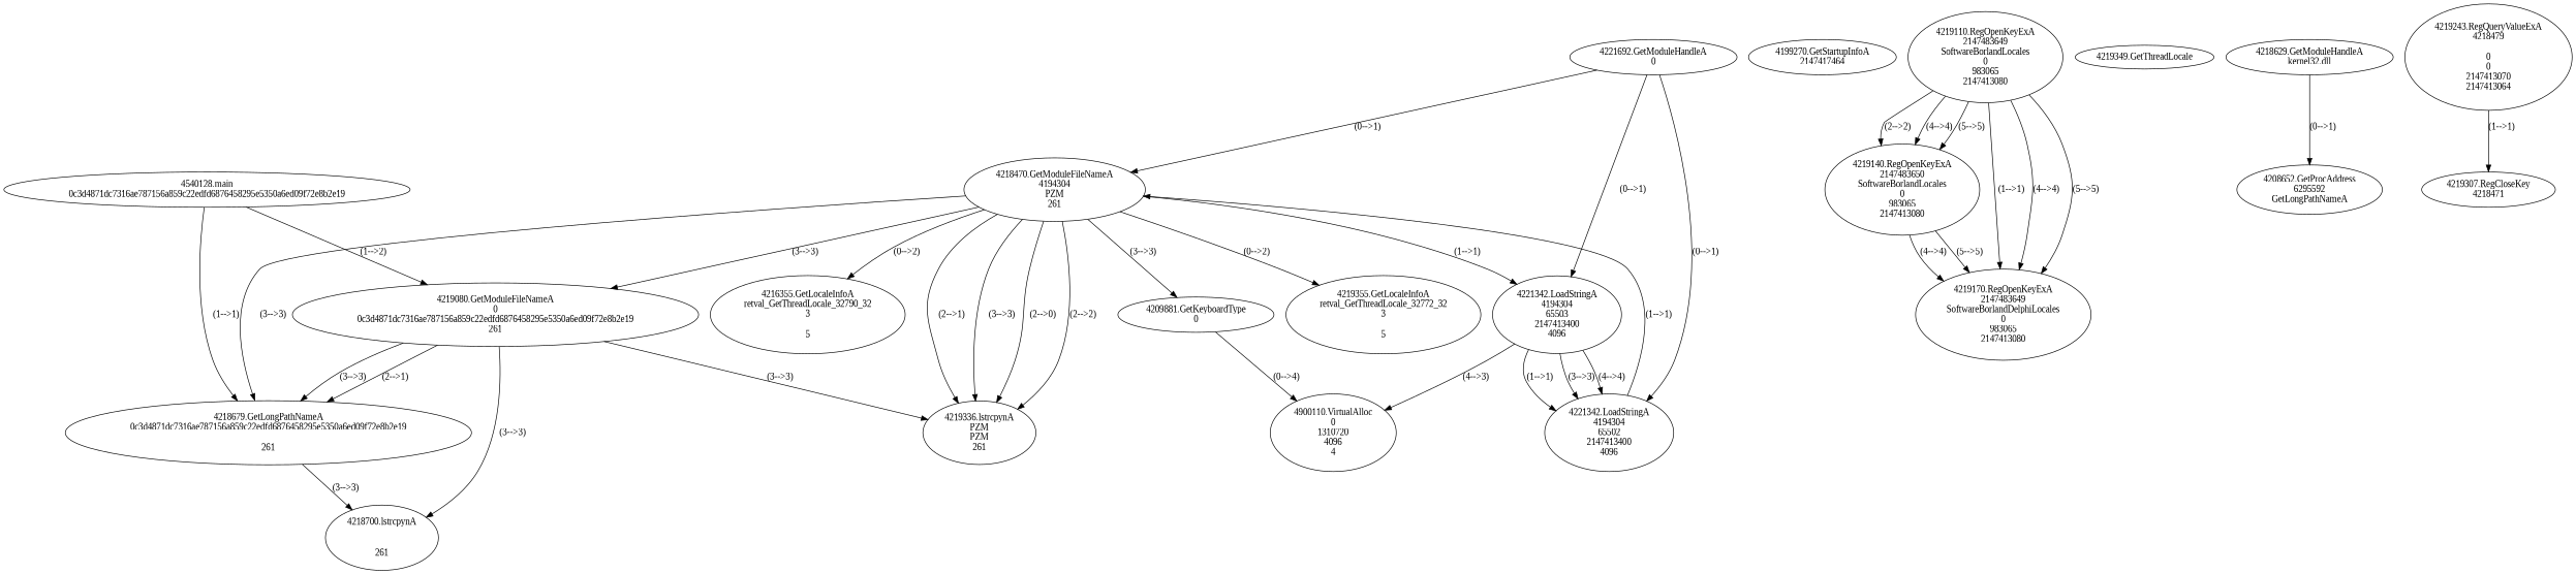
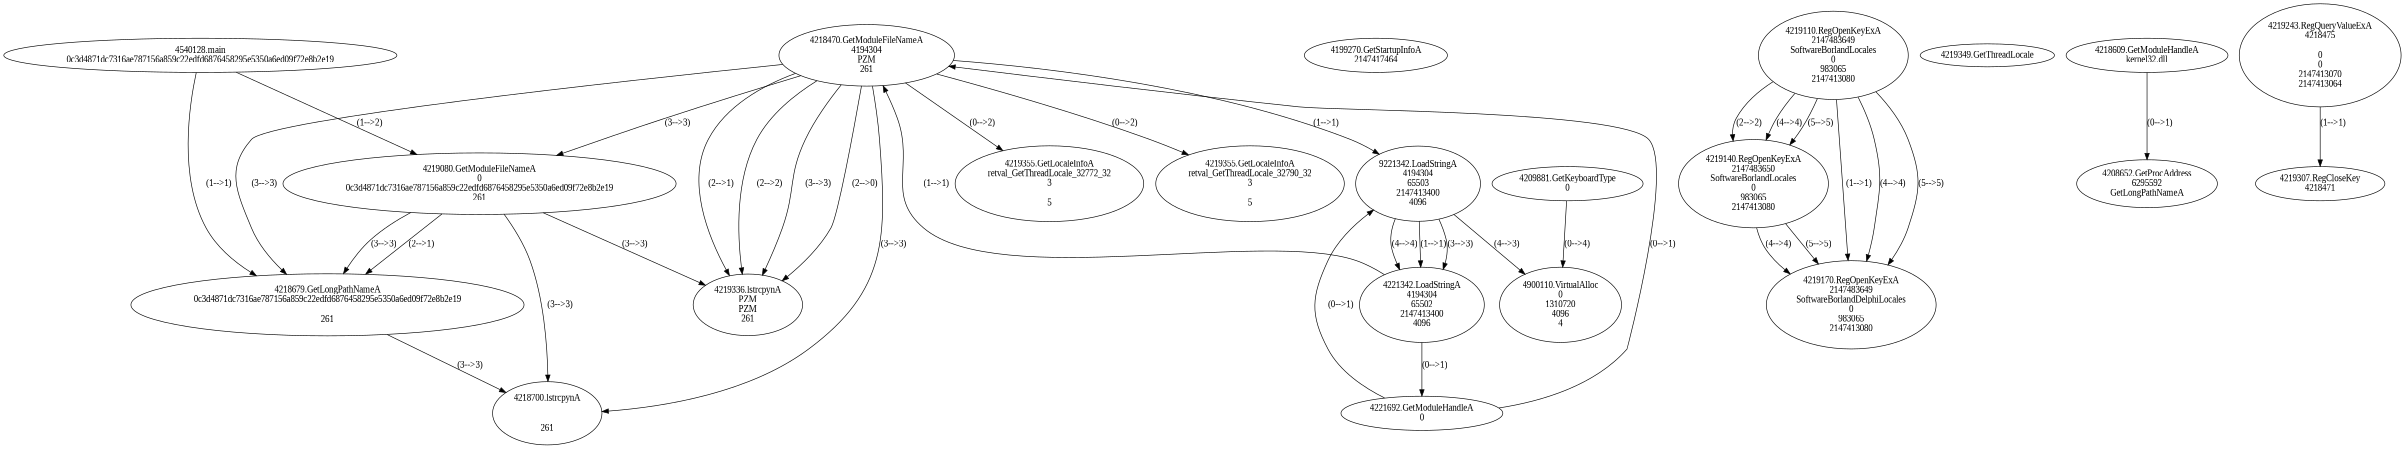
  digraph {
    fontname="Liberation Serif"
    node [fontname="Liberation Serif"]
    edge [fontname="Liberation Serif"]
    n1 [label="4540128.main\n0c3d4871dc7316ae787156a859c22edfd6876458295e5350a6ed09f72e8b2e19"]
    n2 [label="4219080.GetModuleFileNameA\n0\n0c3d4871dc7316ae787156a859c22edfd6876458295e5350a6ed09f72e8b2e19\n261"]
    n3 [label="4218679.GetLongPathNameA\n0c3d4871dc7316ae787156a859c22edfd6876458295e5350a6ed09f72e8b2e19\n\n261"]
    n4 [label="4219336.lstrcpynA\nPZM\nPZM\n261"]
    n5 [label="4218700.lstrcpynA\n\n\n261"]
    n6 [label="4221692.GetModuleHandleA\n0"]
    n7 [label="4218470.GetModuleFileNameA\n4194304\nPZM\n261"]
-   n8 [label="4221342.LoadStringA\n4194304\n65503\n2147413400\n4096"]
+   n8 [label="9221342.LoadStringA\n4194304\n65503\n2147413400\n4096"]
    n9 [label="4221342.LoadStringA\n4194304\n65502\n2147413400\n4096"]
    n10 [label="4219355.GetLocaleInfoA\nretval_GetThreadLocale_32772_32\n3\n\n5"]
-   n11 [label="4216355.GetLocaleInfoA\nretval_GetThreadLocale_32790_32\n3\n\n5"]
+   n11 [label="4219355.GetLocaleInfoA\nretval_GetThreadLocale_32790_32\n3\n\n5"]
    n12 [label="4900110.VirtualAlloc\n0\n1310720\n4096\n4"]
    n13 [label="4209881.GetKeyboardType\n0"]
    n14 [label="4199270.GetStartupInfoA\n2147417464"]
    n15 [label="4219110.RegOpenKeyExA\n2147483649\nSoftware\Borland\Locales\n0\n983065\n2147413080"]
    n16 [label="4219140.RegOpenKeyExA\n2147483650\nSoftware\Borland\Locales\n0\n983065\n2147413080"]
    n17 [label="4219170.RegOpenKeyExA\n2147483649\nSoftware\Borland\Delphi\Locales\n0\n983065\n2147413080"]
    n18 [label="4219349.GetThreadLocale\n"]
-   n19 [label="4218629.GetModuleHandleA\nkernel32.dll"]
+   n19 [label="4218609.GetModuleHandleA\nkernel32.dll"]
    n20 [label="4208652.GetProcAddress\n6295592\nGetLongPathNameA"]
-   n21 [label="4219243.RegQueryValueExA\n4218479\n\n0\n0\n2147413070\n2147413064"]
+   n21 [label="4219243.RegQueryValueExA\n4218475\n\n0\n0\n2147413070\n2147413064"]
    n22 [label="4219307.RegCloseKey\n4218471"]
    n1 -> n2 [label="(1-->2)"]
    n1 -> n3 [label="(1-->1)"]
    n2 -> n3 [label="(2-->1)"]
    n2 -> n3 [label="(3-->3)"]
    n2 -> n4 [label="(3-->3)"]
    n2 -> n5 [label="(3-->3)"]
    n3 -> n5 [label="(3-->3)"]
    n6 -> n7 [label="(0-->1)"]
    n6 -> n8 [label="(0-->1)"]
-   n6 -> n9 [label="(0-->1)"]
+   n9 -> n6 [label="(0-->1)"]
    n7 -> n2 [label="(3-->3)"]
    n7 -> n3 [label="(3-->3)"]
    n7 -> n4 [label="(2-->1)"]
    n7 -> n4 [label="(2-->2)"]
    n7 -> n4 [label="(3-->3)"]
    n7 -> n4 [label="(2-->0)"]
-   n7 -> n13 [label="(3-->3)"]
+   n7 -> n5 [label="(3-->3)"]
    n7 -> n8 [label="(1-->1)"]
    n7 -> n10 [label="(0-->2)"]
    n7 -> n11 [label="(0-->2)"]
    n8 -> n9 [label="(1-->1)"]
    n8 -> n9 [label="(3-->3)"]
    n8 -> n9 [label="(4-->4)"]
    n8 -> n12 [label="(4-->3)"]
    n9 -> n7 [label="(1-->1)"]
    n13 -> n12 [label="(0-->4)"]
    n15 -> n16 [label="(2-->2)"]
    n15 -> n16 [label="(4-->4)"]
    n15 -> n16 [label="(5-->5)"]
    n15 -> n17 [label="(1-->1)"]
    n15 -> n17 [label="(4-->4)"]
    n15 -> n17 [label="(5-->5)"]
    n16 -> n17 [label="(4-->4)"]
    n16 -> n17 [label="(5-->5)"]
    n19 -> n20 [label="(0-->1)"]
    n21 -> n22 [label="(1-->1)"]
  }
